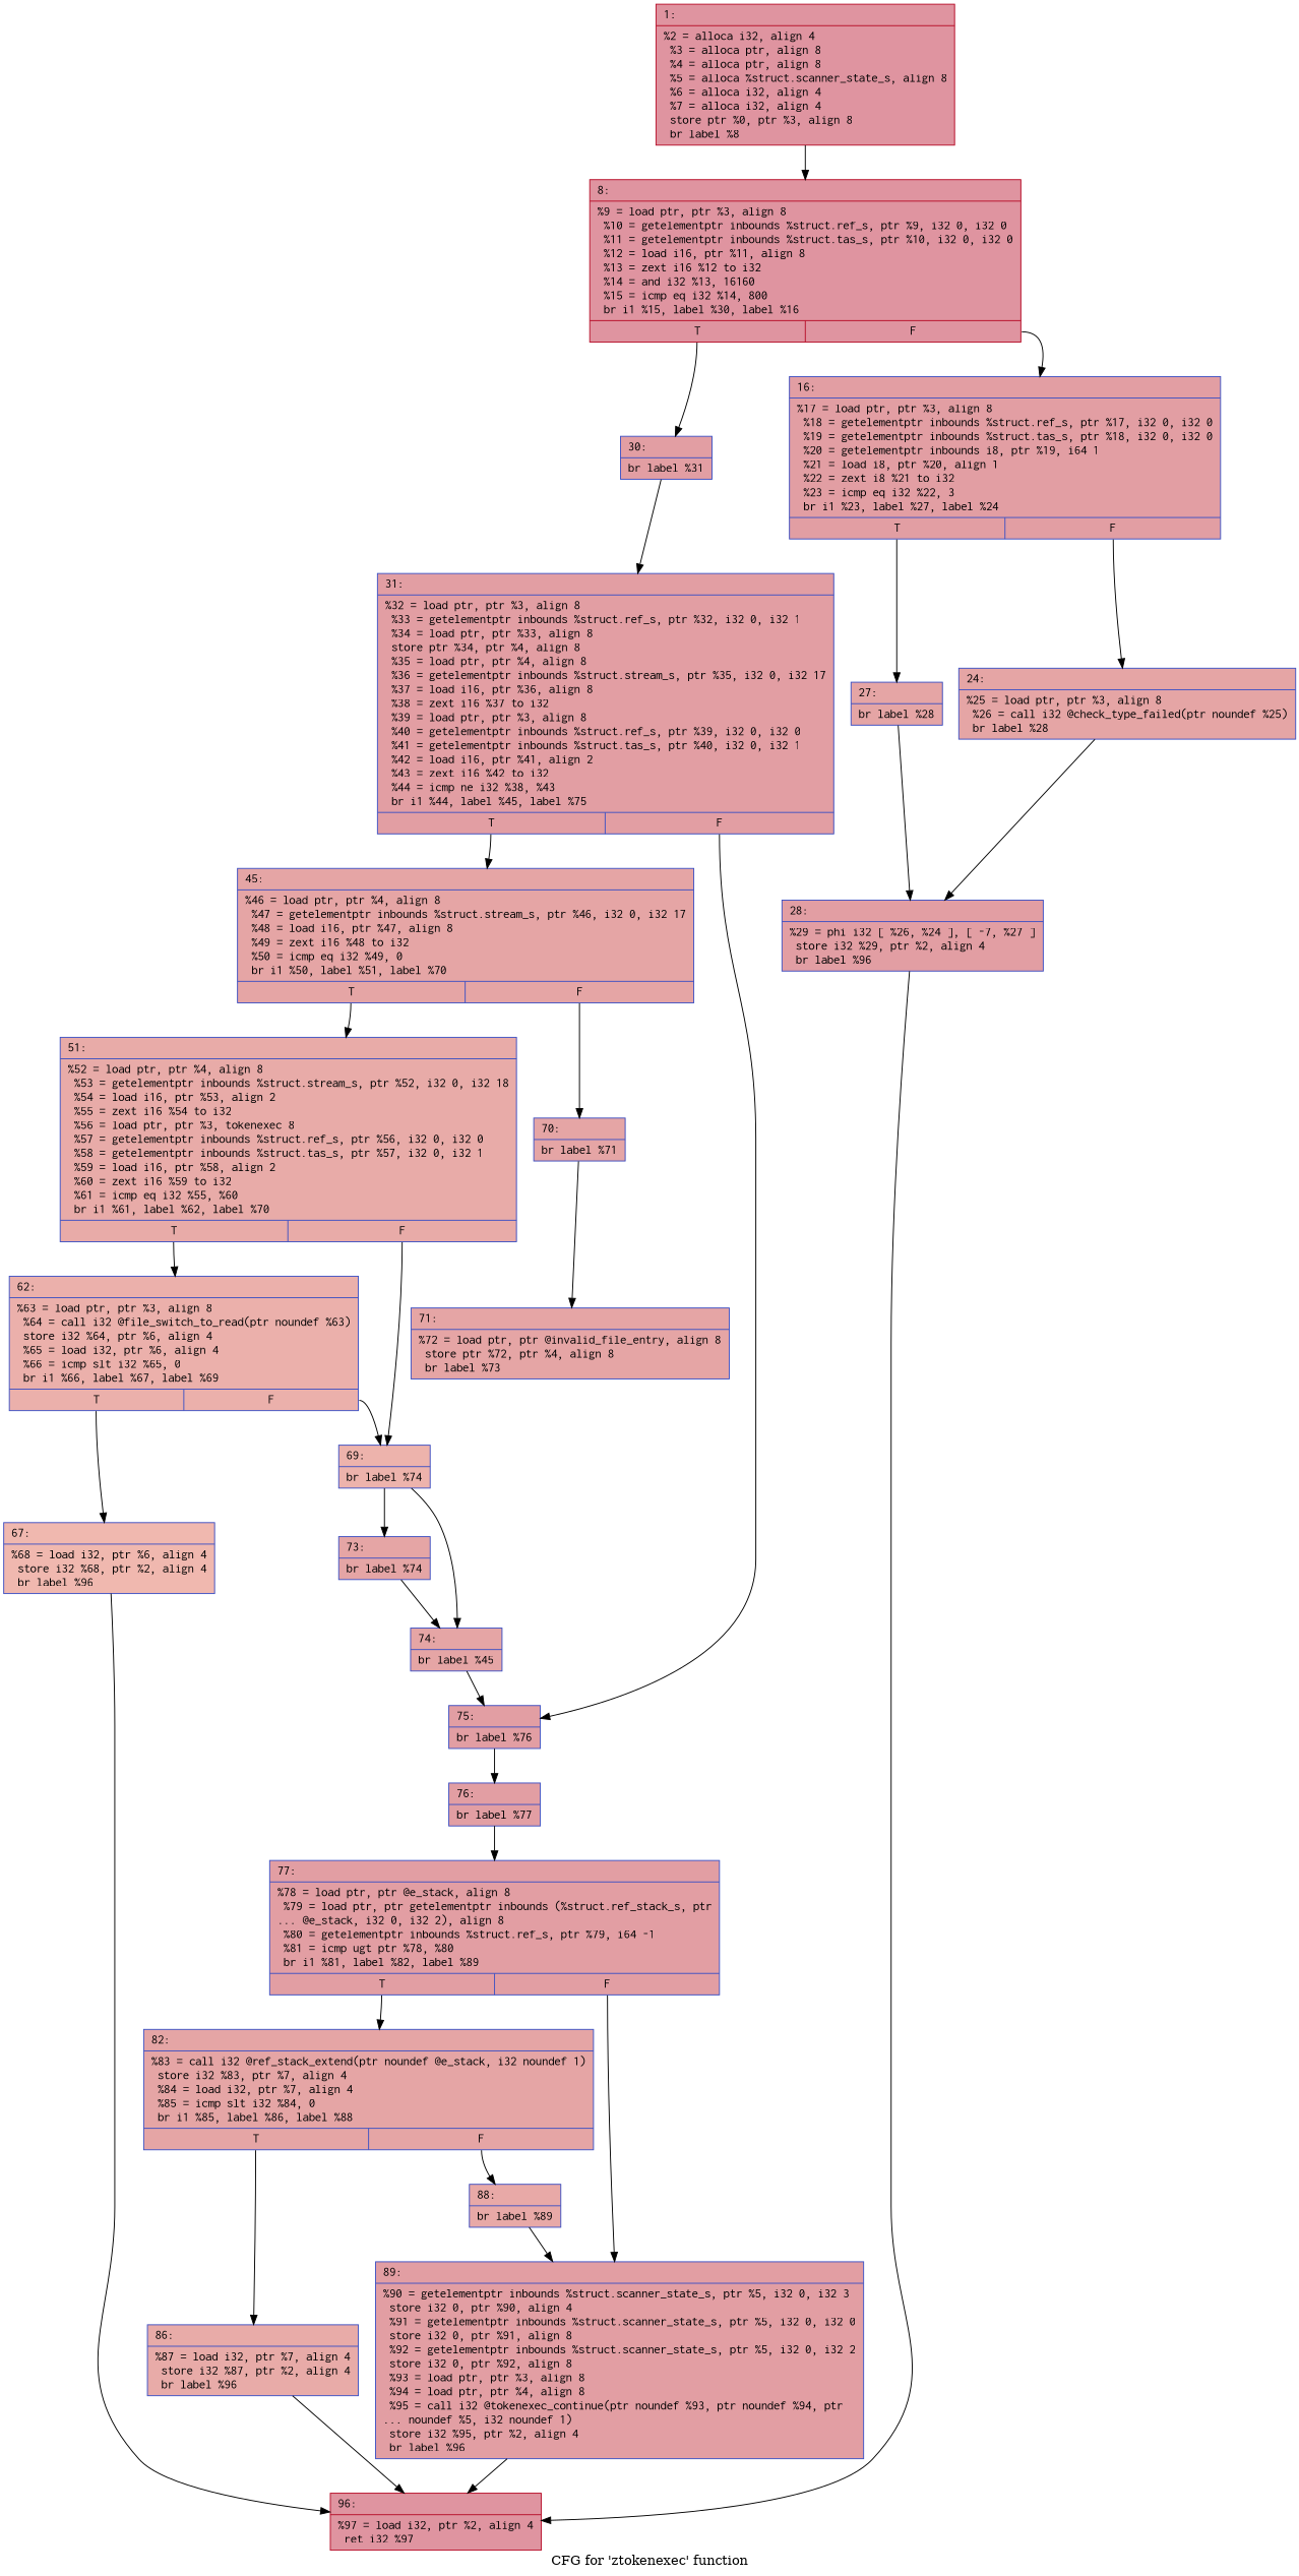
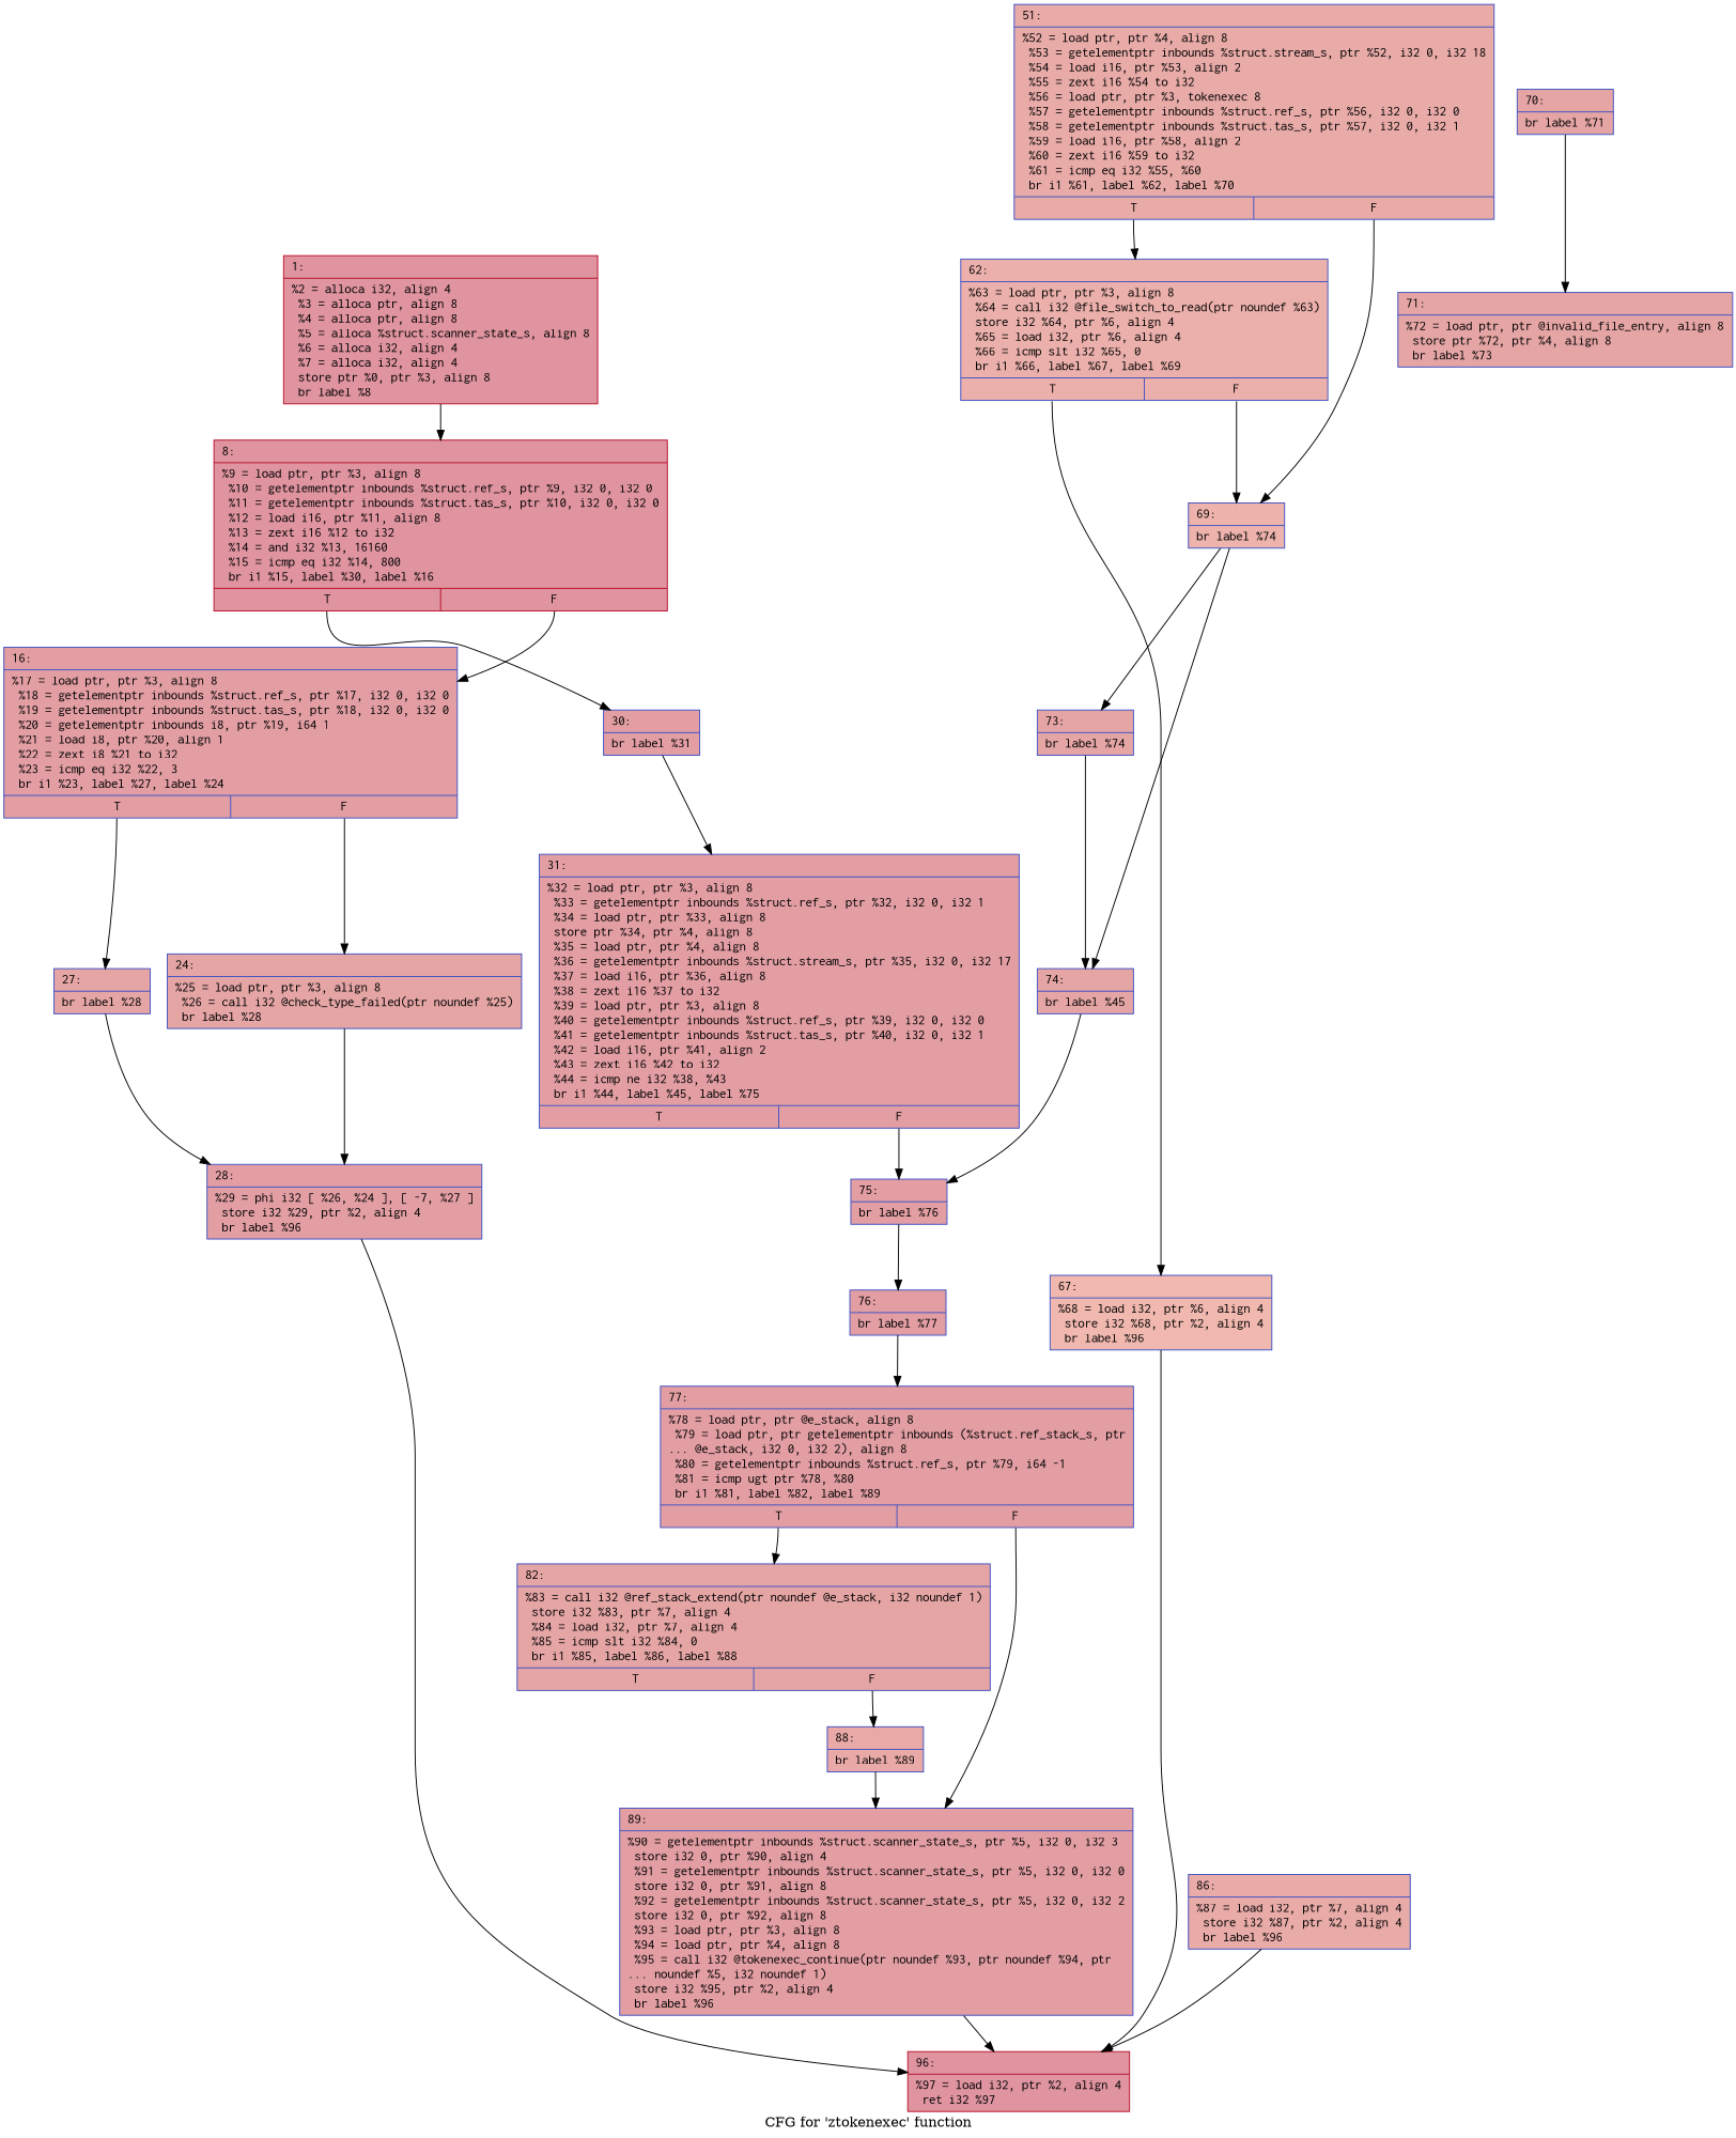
  digraph {
    label="CFG for 'ztokenexec' function"
    node [color="#3d50c3ff" fillcolor="#be242e70" fontname=Courier shape=record style=filled]
    n1 [color="#b70d28ff" fillcolor="#b70d2870" label="{1:\l|  %2 = alloca i32, align 4\l  %3 = alloca ptr, align 8\l  %4 = alloca ptr, align 8\l  %5 = alloca %struct.scanner_state_s, align 8\l  %6 = alloca i32, align 4\l  %7 = alloca i32, align 4\l  store ptr %0, ptr %3, align 8\l  br label %8\l}"]
    n2 [color="#b70d28ff" fillcolor="#b70d2870" label="{8:\l|  %9 = load ptr, ptr %3, align 8\l  %10 = getelementptr inbounds %struct.ref_s, ptr %9, i32 0, i32 0\l  %11 = getelementptr inbounds %struct.tas_s, ptr %10, i32 0, i32 0\l  %12 = load i16, ptr %11, align 8\l  %13 = zext i16 %12 to i32\l  %14 = and i32 %13, 16160\l  %15 = icmp eq i32 %14, 800\l  br i1 %15, label %30, label %16\l|{<s0>T|<s1>F}}"]
    n3 [label="{30:\l|  br label %31\l}"]
    n4 [label="{16:\l|  %17 = load ptr, ptr %3, align 8\l  %18 = getelementptr inbounds %struct.ref_s, ptr %17, i32 0, i32 0\l  %19 = getelementptr inbounds %struct.tas_s, ptr %18, i32 0, i32 0\l  %20 = getelementptr inbounds i8, ptr %19, i64 1\l  %21 = load i8, ptr %20, align 1\l  %22 = zext i8 %21 to i32\l  %23 = icmp eq i32 %22, 3\l  br i1 %23, label %27, label %24\l|{<s0>T|<s1>F}}"]
    n5 [label="{31:\l|  %32 = load ptr, ptr %3, align 8\l  %33 = getelementptr inbounds %struct.ref_s, ptr %32, i32 0, i32 1\l  %34 = load ptr, ptr %33, align 8\l  store ptr %34, ptr %4, align 8\l  %35 = load ptr, ptr %4, align 8\l  %36 = getelementptr inbounds %struct.stream_s, ptr %35, i32 0, i32 17\l  %37 = load i16, ptr %36, align 8\l  %38 = zext i16 %37 to i32\l  %39 = load ptr, ptr %3, align 8\l  %40 = getelementptr inbounds %struct.ref_s, ptr %39, i32 0, i32 0\l  %41 = getelementptr inbounds %struct.tas_s, ptr %40, i32 0, i32 1\l  %42 = load i16, ptr %41, align 2\l  %43 = zext i16 %42 to i32\l  %44 = icmp ne i32 %38, %43\l  br i1 %44, label %45, label %75\l|{<s0>T|<s1>F}}"]
    n6 [fillcolor="#c5333470" label="{27:\l|  br label %28\l}"]
    n7 [fillcolor="#c5333470" label="{24:\l|  %25 = load ptr, ptr %3, align 8\l  %26 = call i32 @check_type_failed(ptr noundef %25)\l  br label %28\l}"]
-   n8 [fillcolor="#c5333470" label="{45:\l|  %46 = load ptr, ptr %4, align 8\l  %47 = getelementptr inbounds %struct.stream_s, ptr %46, i32 0, i32 17\l  %48 = load i16, ptr %47, align 8\l  %49 = zext i16 %48 to i32\l  %50 = icmp eq i32 %49, 0\l  br i1 %50, label %51, label %70\l|{<s0>T|<s1>F}}"]
    n9 [label="{75:\l|  br label %76\l}"]
    n10 [label="{28:\l|  %29 = phi i32 [ %26, %24 ], [ -7, %27 ]\l  store i32 %29, ptr %2, align 4\l  br label %96\l}"]
    n11 [color="#b70d28ff" fillcolor="#b70d2870" label="{96:\l|  %97 = load i32, ptr %2, align 4\l  ret i32 %97\l}"]
    n12 [fillcolor="#cc403a70" label="{51:\l|  %52 = load ptr, ptr %4, align 8\l  %53 = getelementptr inbounds %struct.stream_s, ptr %52, i32 0, i32 18\l  %54 = load i16, ptr %53, align 2\l  %55 = zext i16 %54 to i32\l  %56 = load ptr, ptr %3, tokenexec 8\l  %57 = getelementptr inbounds %struct.ref_s, ptr %56, i32 0, i32 0\l  %58 = getelementptr inbounds %struct.tas_s, ptr %57, i32 0, i32 1\l  %59 = load i16, ptr %58, align 2\l  %60 = zext i16 %59 to i32\l  %61 = icmp eq i32 %55, %60\l  br i1 %61, label %62, label %70\l|{<s0>T|<s1>F}}"]
    n13 [fillcolor="#c5333470" label="{70:\l|  br label %71\l}"]
    n14 [label="{76:\l|  br label %77\l}"]
    n15 [fillcolor="#d24b4070" label="{62:\l|  %63 = load ptr, ptr %3, align 8\l  %64 = call i32 @file_switch_to_read(ptr noundef %63)\l  store i32 %64, ptr %6, align 4\l  %65 = load i32, ptr %6, align 4\l  %66 = icmp slt i32 %65, 0\l  br i1 %66, label %67, label %69\l|{<s0>T|<s1>F}}"]
    n16 [fillcolor="#d6524470" label="{69:\l|  br label %74\l}"]
    n17 [fillcolor="#c5333470" label="{71:\l|  %72 = load ptr, ptr @invalid_file_entry, align 8\l  store ptr %72, ptr %4, align 8\l  br label %73\l}"]
    n18 [label="{77:\l|  %78 = load ptr, ptr @e_stack, align 8\l  %79 = load ptr, ptr getelementptr inbounds (%struct.ref_stack_s, ptr\l... @e_stack, i32 0, i32 2), align 8\l  %80 = getelementptr inbounds %struct.ref_s, ptr %79, i64 -1\l  %81 = icmp ugt ptr %78, %80\l  br i1 %81, label %82, label %89\l|{<s0>T|<s1>F}}"]
    n19 [fillcolor="#dc5d4a70" label="{67:\l|  %68 = load i32, ptr %6, align 4\l  store i32 %68, ptr %2, align 4\l  br label %96\l}"]
    n20 [fillcolor="#c5333470" label="{74:\l|  br label %45\l}"]
    n21 [fillcolor="#c5333470" label="{73:\l|  br label %74\l}"]
    n22 [fillcolor="#c5333470" label="{82:\l|  %83 = call i32 @ref_stack_extend(ptr noundef @e_stack, i32 noundef 1)\l  store i32 %83, ptr %7, align 4\l  %84 = load i32, ptr %7, align 4\l  %85 = icmp slt i32 %84, 0\l  br i1 %85, label %86, label %88\l|{<s0>T|<s1>F}}"]
    n23 [label="{89:\l|  %90 = getelementptr inbounds %struct.scanner_state_s, ptr %5, i32 0, i32 3\l  store i32 0, ptr %90, align 4\l  %91 = getelementptr inbounds %struct.scanner_state_s, ptr %5, i32 0, i32 0\l  store i32 0, ptr %91, align 8\l  %92 = getelementptr inbounds %struct.scanner_state_s, ptr %5, i32 0, i32 2\l  store i32 0, ptr %92, align 8\l  %93 = load ptr, ptr %3, align 8\l  %94 = load ptr, ptr %4, align 8\l  %95 = call i32 @tokenexec_continue(ptr noundef %93, ptr noundef %94, ptr\l... noundef %5, i32 noundef 1)\l  store i32 %95, ptr %2, align 4\l  br label %96\l}"]
    n24 [fillcolor="#cc403a70" label="{86:\l|  %87 = load i32, ptr %7, align 4\l  store i32 %87, ptr %2, align 4\l  br label %96\l}"]
    n25 [fillcolor="#ca3b3770" label="{88:\l|  br label %89\l}"]
    n1 -> n2
    n2 -> n3 [tailport=s0]
    n2 -> n4 [tailport=s1]
    n3 -> n5
    n4 -> n6 [tailport=s0]
    n4 -> n7 [tailport=s1]
-   n5 -> n8 [tailport=s0]
    n5 -> n9 [tailport=s1]
    n6 -> n10
    n7 -> n10
-   n8 -> n12 [tailport=s0]
-   n8 -> n13 [tailport=s1]
    n9 -> n14
    n10 -> n11
    n12 -> n15 [tailport=s0]
    n12 -> n16 [tailport=s1]
    n13 -> n17
    n14 -> n18
    n15 -> n16 [tailport=s1]
    n15 -> n19 [tailport=s0]
    n16 -> n20
    n16 -> n21
    n18 -> n22 [tailport=s0]
    n18 -> n23 [tailport=s1]
    n19 -> n11
    n20 -> n9
    n21 -> n20
-   n22 -> n24 [tailport=s0]
    n22 -> n25 [tailport=s1]
    n23 -> n11
    n24 -> n11
    n25 -> n23
  }
